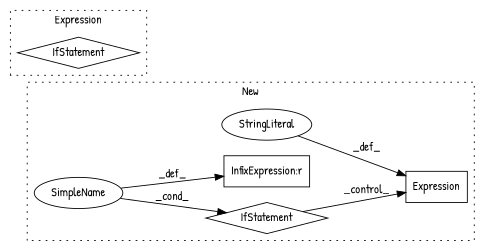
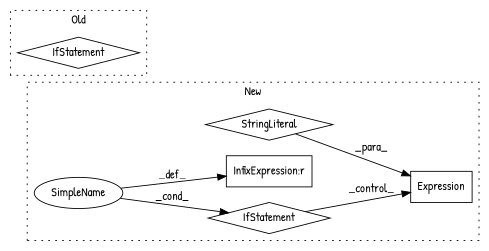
  digraph {
    fontname="Patrick Hand"
    rankdir=LR
    node [a=25 fontname="Patrick Hand" l="4,2" shape=box]
    edge [fontname="Patrick Hand"]
    n1 [a=32 l="11,1" label=Expression s="3074,3115"]
-   n2 [a=45 l=18 label=StringLiteral s=3085 shape=ellipse]
+   n2 [a=45 l=18 label=StringLiteral s=3085 shape=diamond]
    n3 [label=IfStatement s="2885,2925" shape=diamond]
    n4 [a=42 label=SimpleName shape=ellipse l=""]
    n5 [a=27 l=3 label="InfixExpression:r" s=2920]
    n6 [label=IfStatement s="2680,2744" shape=diamond]
    subgraph cluster_1 {
      label=New
      style=dotted
      n1
      n2
      n3
      n4
      n5
    }
    subgraph cluster_2 {
-     label=Expression
+     label=Old
      style=dotted
      n6
    }
-   n2 -> n1 [label=_def_]
+   n2 -> n1 [label=_para_]
    n3 -> n1 [label=_control_]
    n4 -> n3 [label=_cond_]
    n4 -> n5 [label=_def_]
  }
